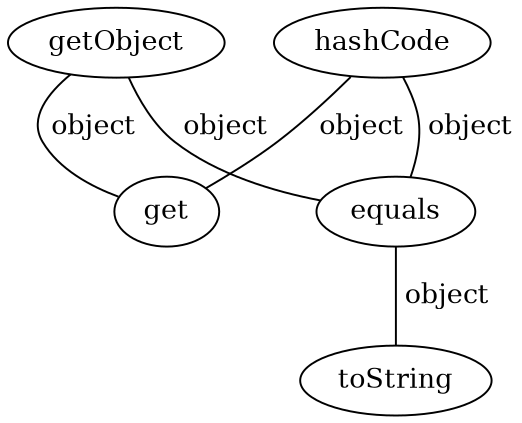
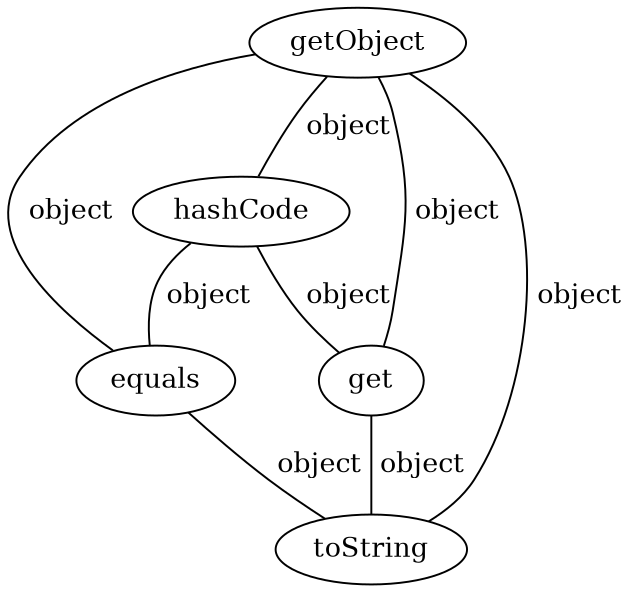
  digraph {
    edge [dir=none]
    getObject
    hashCode
    get
    equals
    toString
+   getObject -> hashCode [label=" object"]
    getObject -> get [label=" object"]
    getObject -> equals [label=" object"]
+   getObject -> toString [label=" object"]
    hashCode -> get [label=" object"]
    hashCode -> equals [label=" object"]
+   get -> toString [label=" object"]
    equals -> toString [label=" object"]
  }
